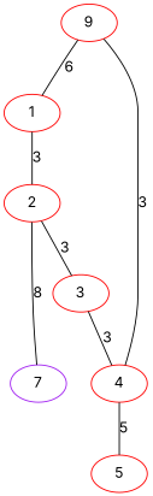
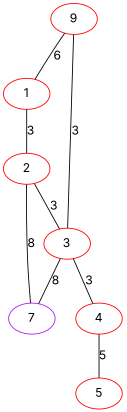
  graph {
    fontname=Inter
    node [color=red fontname=Inter weight=1]
    edge [fontname=Inter]
    n1 [label=9]
    1
    4
    2
    5
    3
    n7 [color=purple label=7 weight=4]
    n1 -- 1 [label=6]
-   n1 -- 4 [label=3]
+   n1 -- 3 [label=3]
    1 -- 2 [label=3]
    4 -- 5 [label=5]
    2 -- 3 [label=3]
    2 -- n7 [label=8]
    3 -- 4 [label=3]
+   3 -- n7 [label=8]
  }
